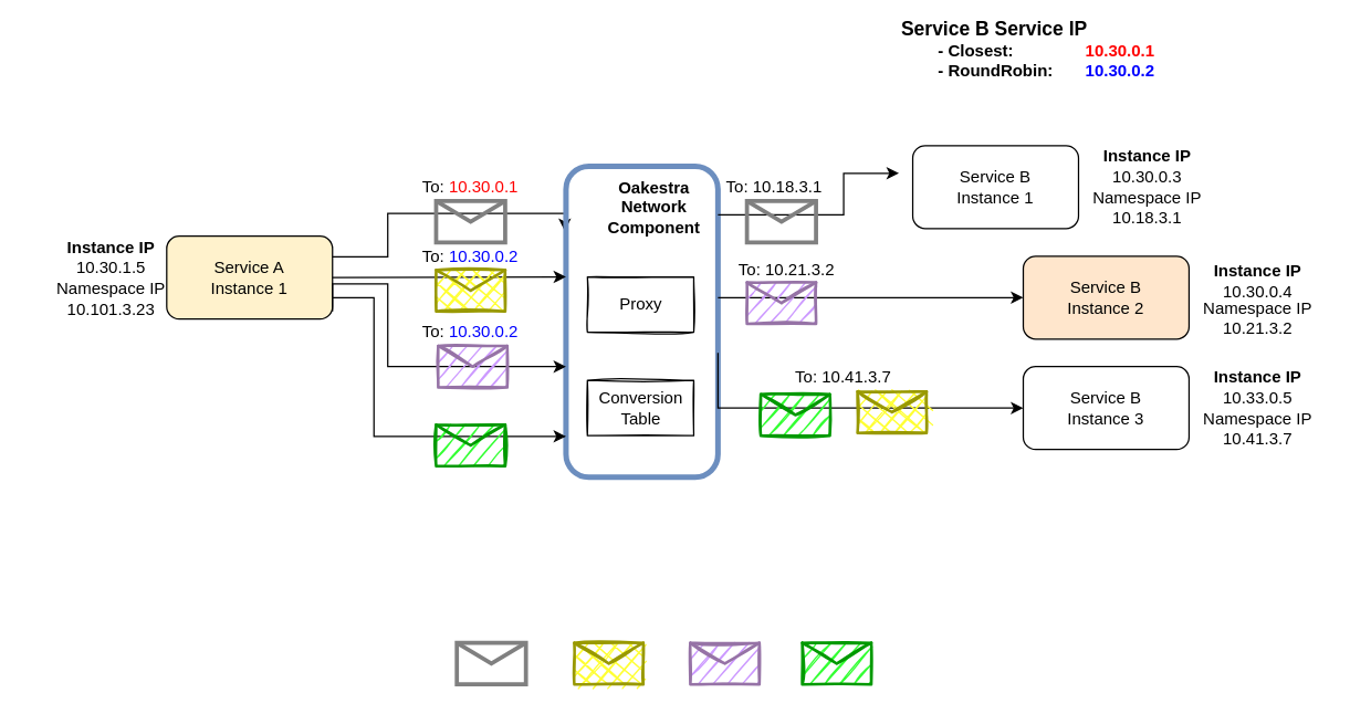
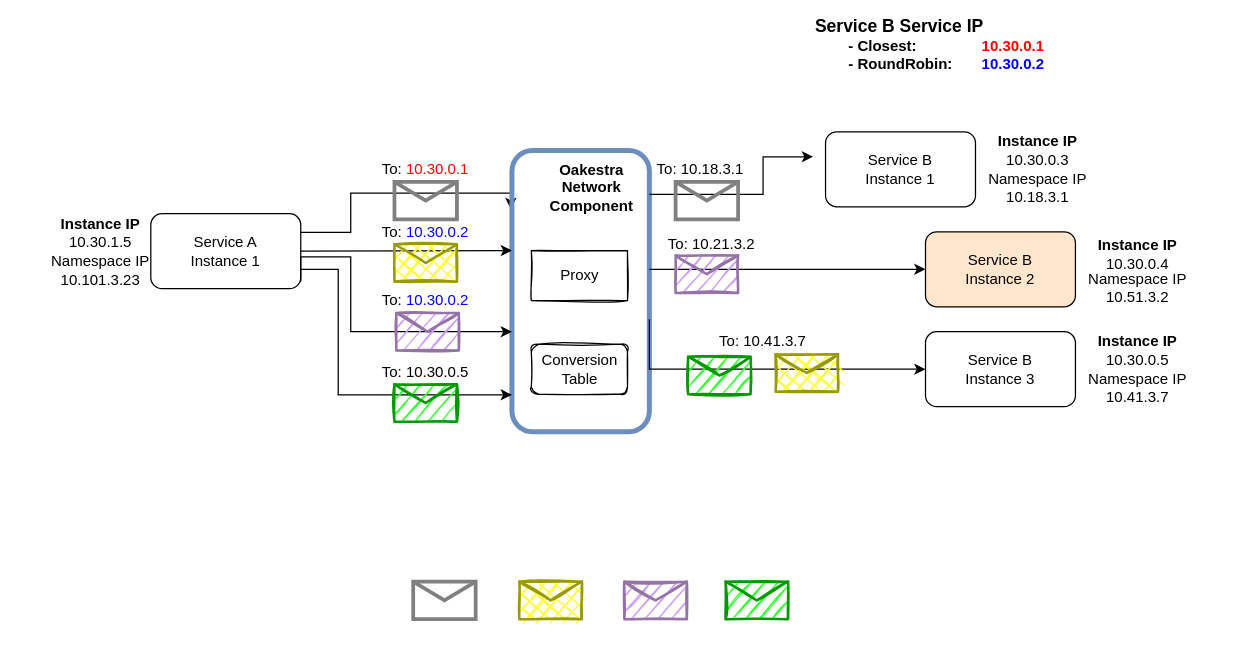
  <mxCell id="0" />
  <mxCell id="1" parent="0" />
- <mxCell id="2" value="Service A&lt;br&gt;Instance 1" style="rounded=1;whiteSpace=wrap;html=1;fillColor=#fff2cc;" vertex="1" parent="1"><mxGeometry x="120" y="170.5" width="120" height="60" as="geometry" /></mxCell>
+ <mxCell id="2" value="Service A&lt;br&gt;Instance 1" style="rounded=1;whiteSpace=wrap;html=1;" vertex="1" parent="1"><mxGeometry x="120" y="170.5" width="120" height="60" as="geometry" /></mxCell>
  <mxCell id="3" value="Service B&lt;br&gt;Instance 1" style="rounded=1;whiteSpace=wrap;html=1;" vertex="1" parent="1"><mxGeometry x="660" y="105" width="120" height="60" as="geometry" /></mxCell>
  <mxCell id="4" value="Service&amp;nbsp;B&lt;br&gt;Instance 2" style="rounded=1;whiteSpace=wrap;html=1;fillColor=#ffe6cc;" vertex="1" parent="1"><mxGeometry x="740" y="185" width="120" height="60" as="geometry" /></mxCell>
  <mxCell id="5" value="Service&amp;nbsp;B&lt;br&gt;Instance 3" style="rounded=1;whiteSpace=wrap;html=1;" vertex="1" parent="1"><mxGeometry x="740" y="265" width="120" height="60" as="geometry" /></mxCell>
  <mxCell id="6" value="&lt;b&gt;&lt;font style=&quot;font-size: 14px&quot;&gt;Service B Service IP&lt;/font&gt;&lt;br&gt;&lt;span style=&quot;white-space: pre&quot;&gt;&#09;&lt;/span&gt;- Closest:&amp;nbsp; &lt;span style=&quot;white-space: pre&quot;&gt;&#09;&lt;/span&gt;&lt;span style=&quot;white-space: pre&quot;&gt;&#09;&lt;/span&gt;&lt;font color=&quot;#ff0000&quot;&gt;10.30.0.1&lt;/font&gt;&lt;br&gt;&lt;span style=&quot;white-space: pre&quot;&gt;&#09;&lt;/span&gt;- RoundRobin:&lt;span style=&quot;white-space: pre&quot;&gt;&#09;&lt;/span&gt;&lt;font color=&quot;#0000ff&quot;&gt;10.30.0.2&lt;/font&gt;&lt;/b&gt;" style="text;html=1;strokeColor=none;fillColor=none;align=left;verticalAlign=middle;whiteSpace=wrap;rounded=0;" vertex="1" parent="1"><mxGeometry x="650" y="20" width="320" height="30" as="geometry" /></mxCell>
  <mxCell id="7" value="&lt;font color=&quot;#000000&quot;&gt;Namespace IP&lt;br&gt;10.18.3.1&lt;br&gt;&lt;/font&gt;" style="text;html=1;strokeColor=none;fillColor=none;align=center;verticalAlign=middle;whiteSpace=wrap;rounded=0;fontColor=#0000FF;" vertex="1" parent="1"><mxGeometry x="770" y="135" width="120" height="30" as="geometry" /></mxCell>
- <mxCell id="8" value="&lt;font color=&quot;#000000&quot;&gt;Namespace IP&lt;br&gt;10.21.3.2&lt;br&gt;&lt;/font&gt;" style="text;html=1;strokeColor=none;fillColor=none;align=center;verticalAlign=middle;whiteSpace=wrap;rounded=0;fontColor=#0000FF;" vertex="1" parent="1"><mxGeometry x="850" y="215" width="120" height="30" as="geometry" /></mxCell>
+ <mxCell id="8" value="&lt;font color=&quot;#000000&quot;&gt;Namespace IP&lt;br&gt;10.51.3.2&lt;br&gt;&lt;/font&gt;" style="text;html=1;strokeColor=none;fillColor=none;align=center;verticalAlign=middle;whiteSpace=wrap;rounded=0;fontColor=#0000FF;" vertex="1" parent="1"><mxGeometry x="850" y="215" width="120" height="30" as="geometry" /></mxCell>
  <mxCell id="9" value="&lt;font color=&quot;#000000&quot;&gt;Namespace IP&lt;br&gt;10.41.3.7&lt;br&gt;&lt;/font&gt;" style="text;html=1;strokeColor=none;fillColor=none;align=center;verticalAlign=middle;whiteSpace=wrap;rounded=0;fontColor=#0000FF;" vertex="1" parent="1"><mxGeometry x="850" y="295" width="120" height="30" as="geometry" /></mxCell>
  <mxCell id="10" value="" style="endArrow=classic;html=1;rounded=0;fontColor=#000000;edgeStyle=orthogonalEdgeStyle;exitX=1;exitY=0.25;exitDx=0;exitDy=0;entryX=-0.008;entryY=0.208;entryDx=0;entryDy=0;entryPerimeter=0;" edge="1" parent="1" source="2" target="12"><mxGeometry relative="1" as="geometry"><mxPoint x="280" y="165" as="sourcePoint" /><mxPoint x="410" y="165" as="targetPoint" /><Array as="points"><mxPoint x="280" y="186" /><mxPoint x="280" y="154" /></Array></mxGeometry></mxCell>
  <mxCell id="11" value="To: &lt;font color=&quot;#ff0000&quot;&gt;10.30.0.1&lt;/font&gt;" style="text;html=1;strokeColor=none;fillColor=none;align=center;verticalAlign=middle;whiteSpace=wrap;rounded=0;fontColor=#000000;" vertex="1" parent="1"><mxGeometry x="290" y="125" width="100" height="20" as="geometry" /></mxCell>
  <mxCell id="12" value="" style="rounded=1;whiteSpace=wrap;html=1;fillColor=none;strokeColor=#6c8ebf;strokeWidth=4;" vertex="1" parent="1"><mxGeometry x="409" y="120" width="110" height="225" as="geometry" /></mxCell>
  <mxCell id="13" value="" style="endArrow=classic;html=1;rounded=0;fontColor=#000000;edgeStyle=orthogonalEdgeStyle;" edge="1" parent="1"><mxGeometry relative="1" as="geometry"><mxPoint x="519" y="155" as="sourcePoint" /><mxPoint x="650" y="125" as="targetPoint" /><Array as="points"><mxPoint x="519" y="155" /><mxPoint x="610" y="155" /><mxPoint x="610" y="125" /></Array></mxGeometry></mxCell>
  <mxCell id="14" value="To: 10.18.3.1" style="text;html=1;strokeColor=none;fillColor=none;align=center;verticalAlign=middle;whiteSpace=wrap;rounded=0;fontColor=#000000;" vertex="1" parent="1"><mxGeometry x="510" y="125" width="100" height="20" as="geometry" /></mxCell>
  <mxCell id="15" value="" style="endArrow=classic;html=1;rounded=0;fontColor=#000000;exitX=1;exitY=0.5;exitDx=0;exitDy=0;" edge="1" parent="1" source="2"><mxGeometry relative="1" as="geometry"><mxPoint x="279" y="200" as="sourcePoint" /><mxPoint x="409" y="200" as="targetPoint" /></mxGeometry></mxCell>
  <mxCell id="16" value="To: &lt;font color=&quot;#0000ff&quot;&gt;10.30.0.2&lt;/font&gt;" style="text;html=1;strokeColor=none;fillColor=none;align=center;verticalAlign=middle;whiteSpace=wrap;rounded=0;fontColor=#000000;" vertex="1" parent="1"><mxGeometry x="290" y="176" width="100" height="20" as="geometry" /></mxCell>
  <mxCell id="17" value="" style="endArrow=classic;html=1;rounded=0;fontColor=#000000;entryX=0;entryY=0.5;entryDx=0;entryDy=0;edgeStyle=orthogonalEdgeStyle;" edge="1" parent="1" target="5"><mxGeometry relative="1" as="geometry"><mxPoint x="519" y="255" as="sourcePoint" /><mxPoint x="649" y="200" as="targetPoint" /><Array as="points"><mxPoint x="519" y="295" /></Array></mxGeometry></mxCell>
  <mxCell id="18" value="To: &lt;font color=&quot;#0000ff&quot;&gt;10.30.0.2&lt;/font&gt;" style="text;html=1;strokeColor=none;fillColor=none;align=center;verticalAlign=middle;whiteSpace=wrap;rounded=0;fontColor=#000000;" vertex="1" parent="1"><mxGeometry x="290" y="230" width="100" height="20" as="geometry" /></mxCell>
  <mxCell id="19" value="" style="endArrow=classic;html=1;rounded=0;fontColor=#000000;edgeStyle=orthogonalEdgeStyle;exitX=1;exitY=0.75;exitDx=0;exitDy=0;" edge="1" parent="1" source="2"><mxGeometry relative="1" as="geometry"><mxPoint x="279" y="255" as="sourcePoint" /><mxPoint x="409" y="265" as="targetPoint" /><Array as="points"><mxPoint x="240" y="205" /><mxPoint x="280" y="205" /><mxPoint x="280" y="265" /><mxPoint x="409" y="265" /></Array></mxGeometry></mxCell>
  <mxCell id="20" value="" style="shape=message;html=1;outlineConnect=0;fillColor=#CC99FF;strokeColor=#9673a6;sketch=1;fillStyle=hachure;strokeWidth=2;perimeterSpacing=4;" vertex="1" parent="19"><mxGeometry width="50" height="30" relative="1" as="geometry"><mxPoint x="27" y="-15" as="offset" /></mxGeometry></mxCell>
  <mxCell id="21" value="" style="endArrow=classic;html=1;rounded=0;fontColor=#000000;edgeStyle=orthogonalEdgeStyle;entryX=0;entryY=0.5;entryDx=0;entryDy=0;" edge="1" parent="1" target="4"><mxGeometry relative="1" as="geometry"><mxPoint x="519" y="215" as="sourcePoint" /><mxPoint x="688" y="239.5" as="targetPoint" /><Array as="points"><mxPoint x="519" y="215" /></Array></mxGeometry></mxCell>
  <mxCell id="22" value="" style="shape=message;html=1;outlineConnect=0;fillColor=none;strokeColor=#808080;sketch=0;strokeWidth=3;" vertex="1" parent="1"><mxGeometry x="314.995" y="145" width="50" height="30" as="geometry" /></mxCell>
  <mxCell id="23" value="" style="shape=message;html=1;outlineConnect=0;fillColor=#FFFF33;strokeColor=#999900;sketch=1;fillStyle=cross-hatch;strokeWidth=2;perimeterSpacing=4;" vertex="1" parent="1"><mxGeometry x="314.995" y="195" width="50" height="30" as="geometry" /></mxCell>
  <mxCell id="24" value="" style="shape=message;html=1;outlineConnect=0;fillColor=none;strokeColor=#808080;sketch=0;strokeWidth=3;" vertex="1" parent="1"><mxGeometry x="539.995" y="145" width="50" height="30" as="geometry" /></mxCell>
  <mxCell id="25" value="" style="shape=message;html=1;outlineConnect=0;fillColor=#FFFF33;strokeColor=#999900;sketch=1;fillStyle=cross-hatch;strokeWidth=2;perimeterSpacing=4;" vertex="1" parent="1"><mxGeometry x="619.995" y="283" width="50" height="30" as="geometry" /></mxCell>
  <mxCell id="26" value="" style="shape=message;html=1;outlineConnect=0;fillColor=#CC99FF;strokeColor=#9673a6;sketch=1;fillStyle=hachure;strokeWidth=2;perimeterSpacing=4;" vertex="1" parent="1"><mxGeometry x="539.995" y="204" width="50" height="30" as="geometry" /></mxCell>
  <mxCell id="27" value="To: 10.21.3.2" style="text;html=1;strokeColor=none;fillColor=none;align=center;verticalAlign=middle;whiteSpace=wrap;rounded=0;fontColor=#000000;" vertex="1" parent="1"><mxGeometry x="519" y="185" width="100" height="20" as="geometry" /></mxCell>
  <mxCell id="28" value="To: 10.41.3.7" style="text;html=1;strokeColor=none;fillColor=none;align=center;verticalAlign=middle;whiteSpace=wrap;rounded=0;fontColor=#000000;" vertex="1" parent="1"><mxGeometry x="560" y="263" width="100" height="20" as="geometry" /></mxCell>
  <mxCell id="29" value="" style="shape=message;html=1;outlineConnect=0;fillColor=none;strokeColor=#808080;sketch=0;strokeWidth=3;" vertex="1" parent="1"><mxGeometry x="329.995" y="465" width="50" height="30" as="geometry" /></mxCell>
  <mxCell id="30" value="" style="shape=message;html=1;outlineConnect=0;fillColor=#FFFF33;strokeColor=#999900;sketch=1;fillStyle=cross-hatch;strokeWidth=2;perimeterSpacing=4;" vertex="1" parent="1"><mxGeometry x="414.995" y="465" width="50" height="30" as="geometry" /></mxCell>
  <mxCell id="31" value="" style="shape=message;html=1;outlineConnect=0;fillColor=#CC99FF;strokeColor=#9673a6;sketch=1;fillStyle=hachure;strokeWidth=2;perimeterSpacing=4;" vertex="1" parent="1"><mxGeometry x="499.004" y="465" width="50" height="30" as="geometry" /></mxCell>
  <mxCell id="32" value="&lt;b&gt;Oakestra Network Component&lt;/b&gt;" style="text;html=1;strokeColor=none;fillColor=none;align=center;verticalAlign=middle;whiteSpace=wrap;rounded=0;sketch=1;fillStyle=cross-hatch;fontColor=#000000;" vertex="1" parent="1"><mxGeometry x="443" y="135" width="60" height="30" as="geometry" /></mxCell>
  <mxCell id="33" value="Proxy" style="rounded=0;whiteSpace=wrap;html=1;sketch=1;fillStyle=cross-hatch;fontColor=#000000;strokeColor=#000000;strokeWidth=1;fillColor=none;" vertex="1" parent="1"><mxGeometry x="424.5" y="200" width="77" height="40" as="geometry" /></mxCell>
- <mxCell id="34" value="Conversion Table" style="rounded=0;whiteSpace=wrap;html=1;sketch=1;fillStyle=cross-hatch;fontColor=#000000;strokeColor=#000000;strokeWidth=1;fillColor=none;" vertex="1" parent="1"><mxGeometry x="424.5" y="275" width="77" height="40" as="geometry" /></mxCell>
+ <mxCell id="34" value="Conversion Table" style="whiteSpace=wrap;html=1;sketch=1;fillStyle=cross-hatch;fontColor=#000000;strokeColor=#000000;strokeWidth=1;fillColor=none;rounded=1;" vertex="1" parent="1"><mxGeometry x="424.5" y="275" width="77" height="40" as="geometry" /></mxCell>
  <mxCell id="35" value="&lt;font color=&quot;#000000&quot;&gt;&lt;b&gt;Instance IP&lt;/b&gt;&lt;br&gt;10.30.0.3&lt;br&gt;&lt;/font&gt;" style="text;html=1;strokeColor=none;fillColor=none;align=center;verticalAlign=middle;whiteSpace=wrap;rounded=0;fontColor=#0000FF;" vertex="1" parent="1"><mxGeometry x="770" y="105" width="120" height="30" as="geometry" /></mxCell>
  <mxCell id="36" value="&lt;font color=&quot;#000000&quot;&gt;&lt;b&gt;Instance IP&lt;br&gt;&lt;/b&gt;10.30.0.4&lt;br&gt;&lt;/font&gt;" style="text;html=1;strokeColor=none;fillColor=none;align=center;verticalAlign=middle;whiteSpace=wrap;rounded=0;fontColor=#0000FF;" vertex="1" parent="1"><mxGeometry x="850" y="187.5" width="120" height="30" as="geometry" /></mxCell>
- <mxCell id="37" value="&lt;font color=&quot;#000000&quot;&gt;&lt;b&gt;Instance IP&lt;br&gt;&lt;/b&gt;10.33.0.5&lt;br&gt;&lt;/font&gt;" style="text;html=1;strokeColor=none;fillColor=none;align=center;verticalAlign=middle;whiteSpace=wrap;rounded=0;fontColor=#0000FF;" vertex="1" parent="1"><mxGeometry x="850" y="265" width="120" height="30" as="geometry" /></mxCell>
+ <mxCell id="37" value="&lt;font color=&quot;#000000&quot;&gt;&lt;b&gt;Instance IP&lt;br&gt;&lt;/b&gt;10.30.0.5&lt;br&gt;&lt;/font&gt;" style="text;html=1;strokeColor=none;fillColor=none;align=center;verticalAlign=middle;whiteSpace=wrap;rounded=0;fontColor=#0000FF;" vertex="1" parent="1"><mxGeometry x="850" y="265" width="120" height="30" as="geometry" /></mxCell>
  <mxCell id="38" value="&lt;font color=&quot;#000000&quot;&gt;&lt;b&gt;Instance IP&lt;br&gt;&lt;/b&gt;10.30.1.5&lt;br&gt;&lt;/font&gt;" style="text;html=1;strokeColor=none;fillColor=none;align=center;verticalAlign=middle;whiteSpace=wrap;rounded=0;fontColor=#0000FF;" vertex="1" parent="1"><mxGeometry x="20" y="170.5" width="120" height="30" as="geometry" /></mxCell>
  <mxCell id="39" value="&lt;font color=&quot;#000000&quot;&gt;Namespace IP&lt;br&gt;10.101.3.23&lt;br&gt;&lt;/font&gt;" style="text;html=1;strokeColor=none;fillColor=none;align=center;verticalAlign=middle;whiteSpace=wrap;rounded=0;fontColor=#0000FF;" vertex="1" parent="1"><mxGeometry x="20" y="201" width="120" height="30" as="geometry" /></mxCell>
  <mxCell id="40" value="" style="endArrow=classic;html=1;rounded=0;fontColor=#000000;edgeStyle=orthogonalEdgeStyle;" edge="1" parent="1"><mxGeometry relative="1" as="geometry"><mxPoint x="240" y="225" as="sourcePoint" /><mxPoint x="409" y="315.5" as="targetPoint" /><Array as="points"><mxPoint x="240" y="215" /><mxPoint x="270" y="215" /><mxPoint x="270" y="315" /></Array></mxGeometry></mxCell>
  <mxCell id="41" value="" style="shape=message;html=1;outlineConnect=0;fillColor=#33FF33;strokeColor=#009900;sketch=1;fillStyle=hachure;strokeWidth=2;perimeterSpacing=4;" vertex="1" parent="40"><mxGeometry width="50" height="30" relative="1" as="geometry"><mxPoint x="45" y="-8" as="offset" /></mxGeometry></mxCell>
  <mxCell id="42" value="" style="shape=message;html=1;outlineConnect=0;fillColor=#33FF33;strokeColor=#009900;sketch=1;fillStyle=hachure;strokeWidth=2;perimeterSpacing=4;" vertex="1" parent="1"><mxGeometry x="580" y="465" width="50" height="30" as="geometry" /></mxCell>
+ <mxCell id="43" value="To: 10.30.0.5" style="text;html=1;strokeColor=none;fillColor=none;align=center;verticalAlign=middle;whiteSpace=wrap;rounded=0;fontColor=#000000;" vertex="1" parent="1"><mxGeometry x="290" y="288" width="100" height="20" as="geometry" /></mxCell>
  <mxCell id="44" value="" style="shape=message;html=1;outlineConnect=0;fillColor=#33FF33;strokeColor=#009900;sketch=1;fillStyle=hachure;strokeWidth=2;perimeterSpacing=4;" vertex="1" parent="1"><mxGeometry x="550" y="285" width="50" height="30" as="geometry" /></mxCell>
